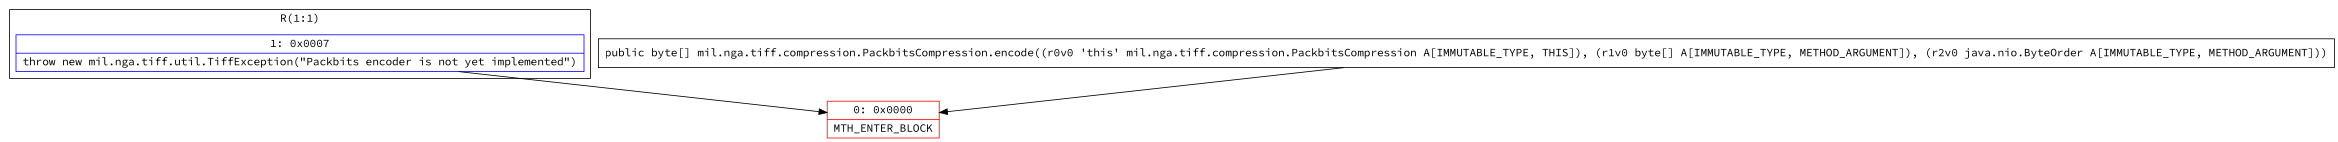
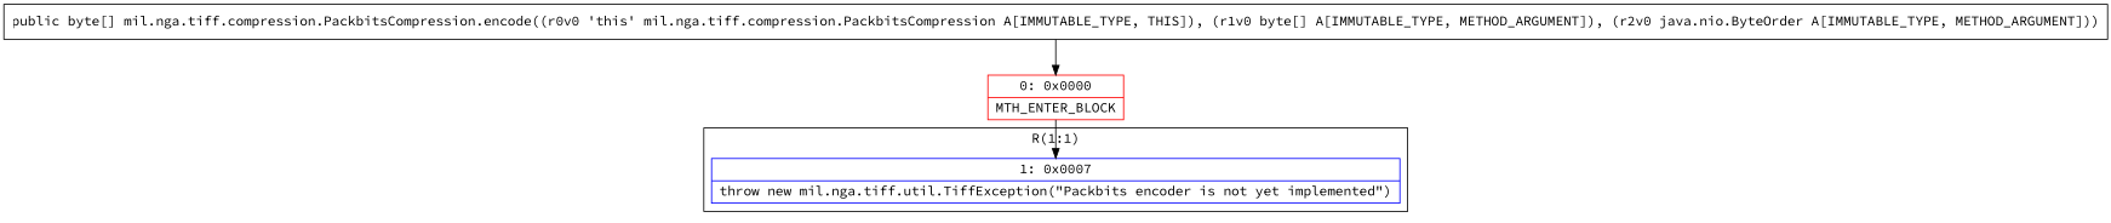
  digraph {
    fontname="Source Code Pro"
    node [shape=record fontname="Source Code Pro"]
    edge [fontname="Source Code Pro"]
    n1 [color=blue label="{1\:\ 0x0007|throw new mil.nga.tiff.util.TiffException(\"Packbits encoder is not yet implemented\")\l}"]
    n2 [color=red label="{0\:\ 0x0000|MTH_ENTER_BLOCK\l}"]
    n3 [label="{public byte[] mil.nga.tiff.compression.PackbitsCompression.encode((r0v0 'this' mil.nga.tiff.compression.PackbitsCompression A[IMMUTABLE_TYPE, THIS]), (r1v0 byte[] A[IMMUTABLE_TYPE, METHOD_ARGUMENT]), (r2v0 java.nio.ByteOrder A[IMMUTABLE_TYPE, METHOD_ARGUMENT])) }"]
    subgraph cluster_1 {
      label="R(1:1)"
      n1
    }
-   n1 -> n2
+   n2 -> n1
    n3 -> n2
  }
